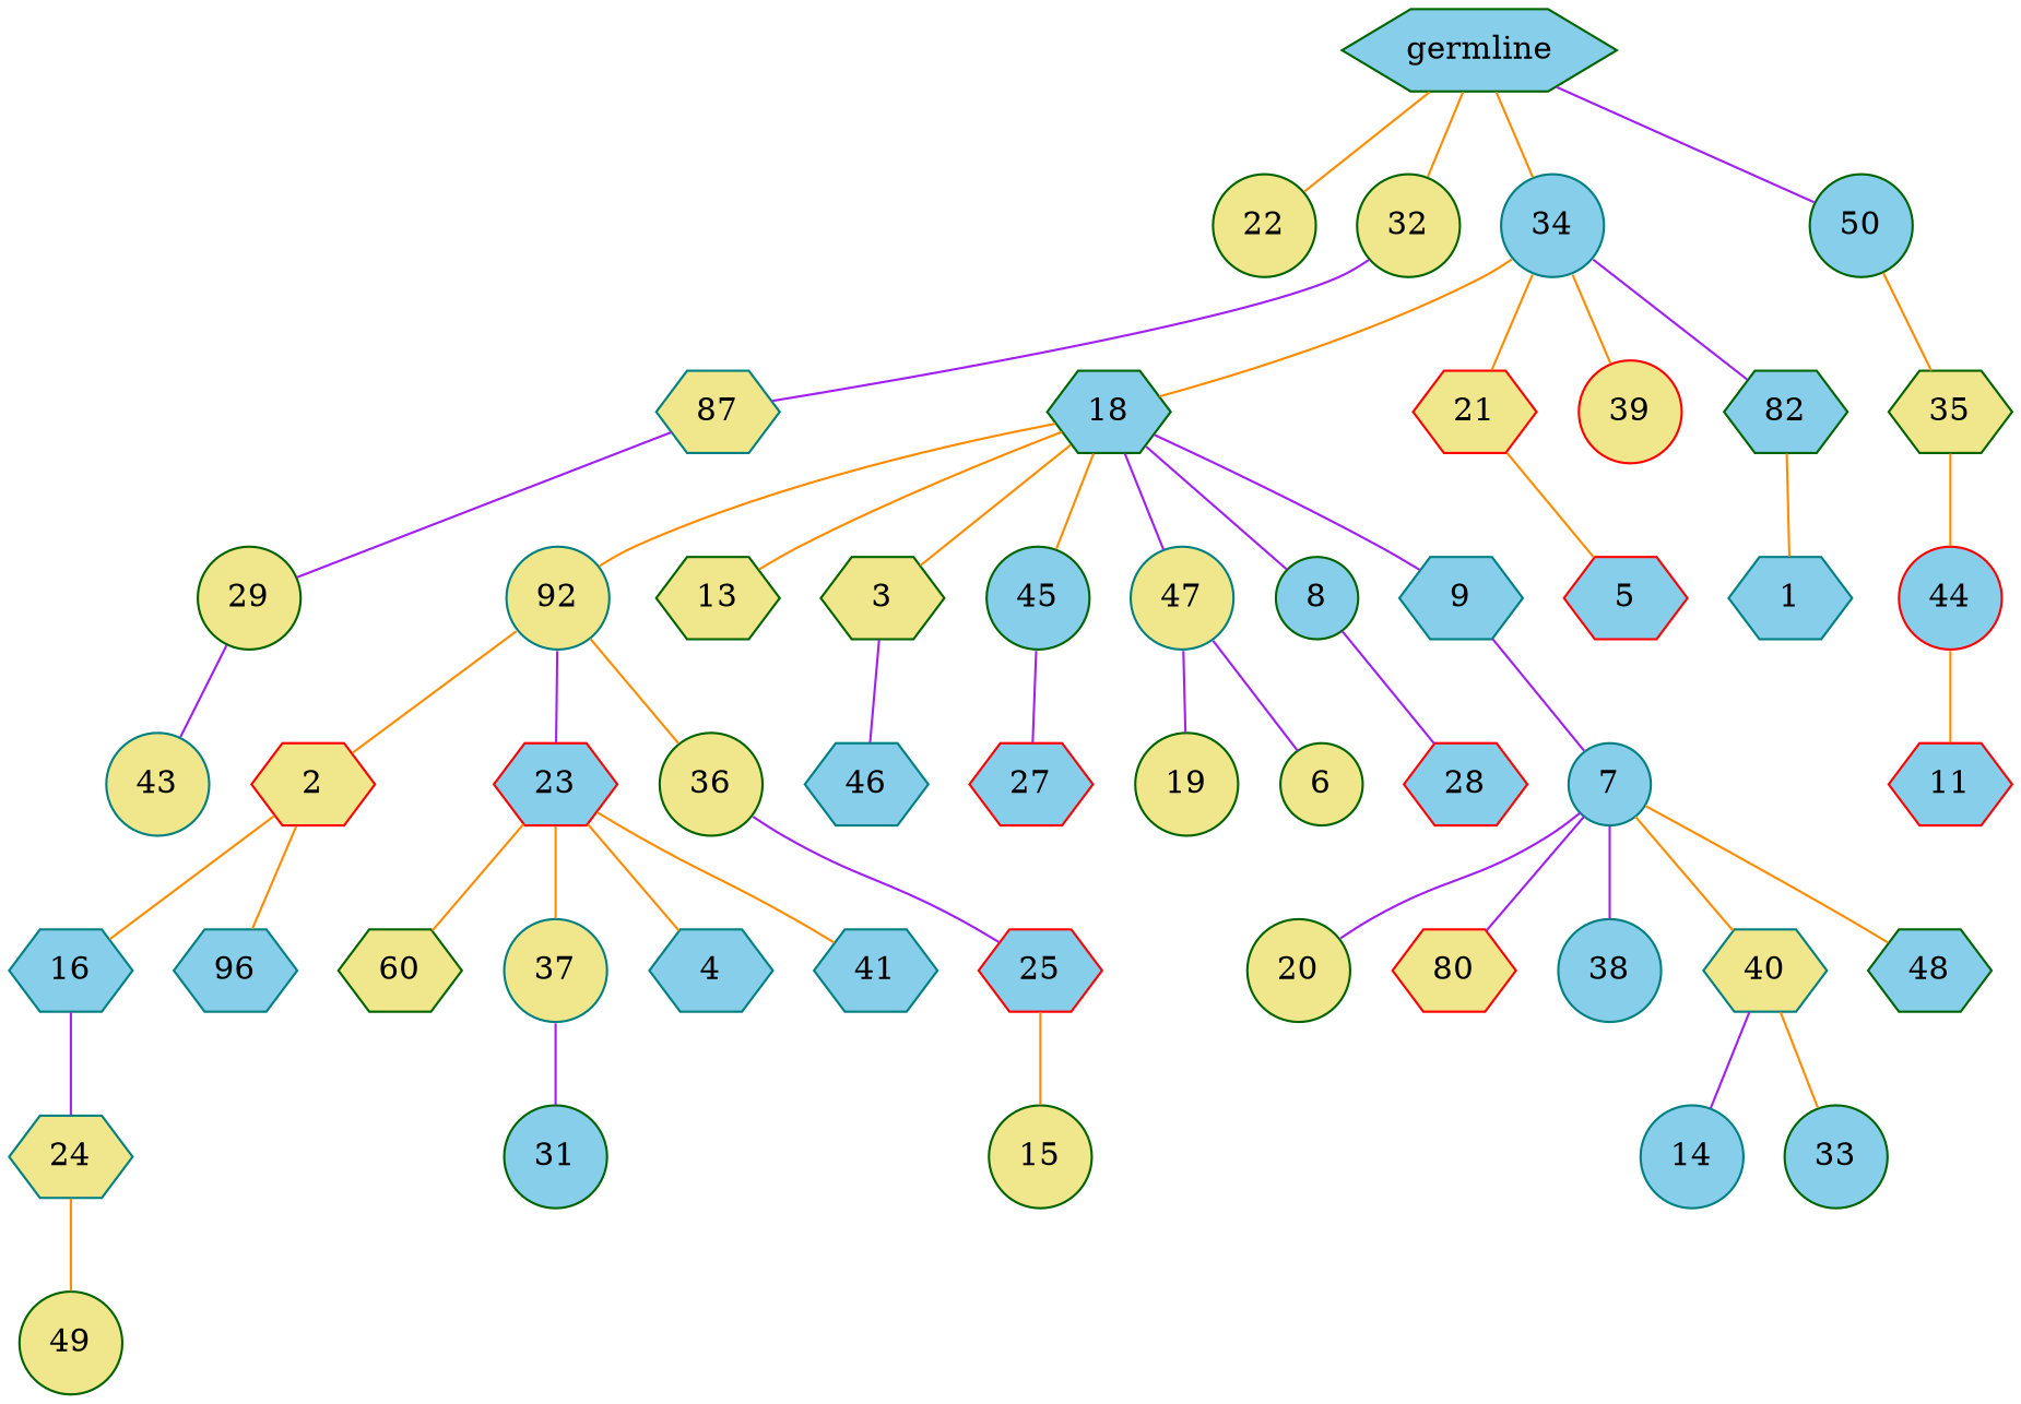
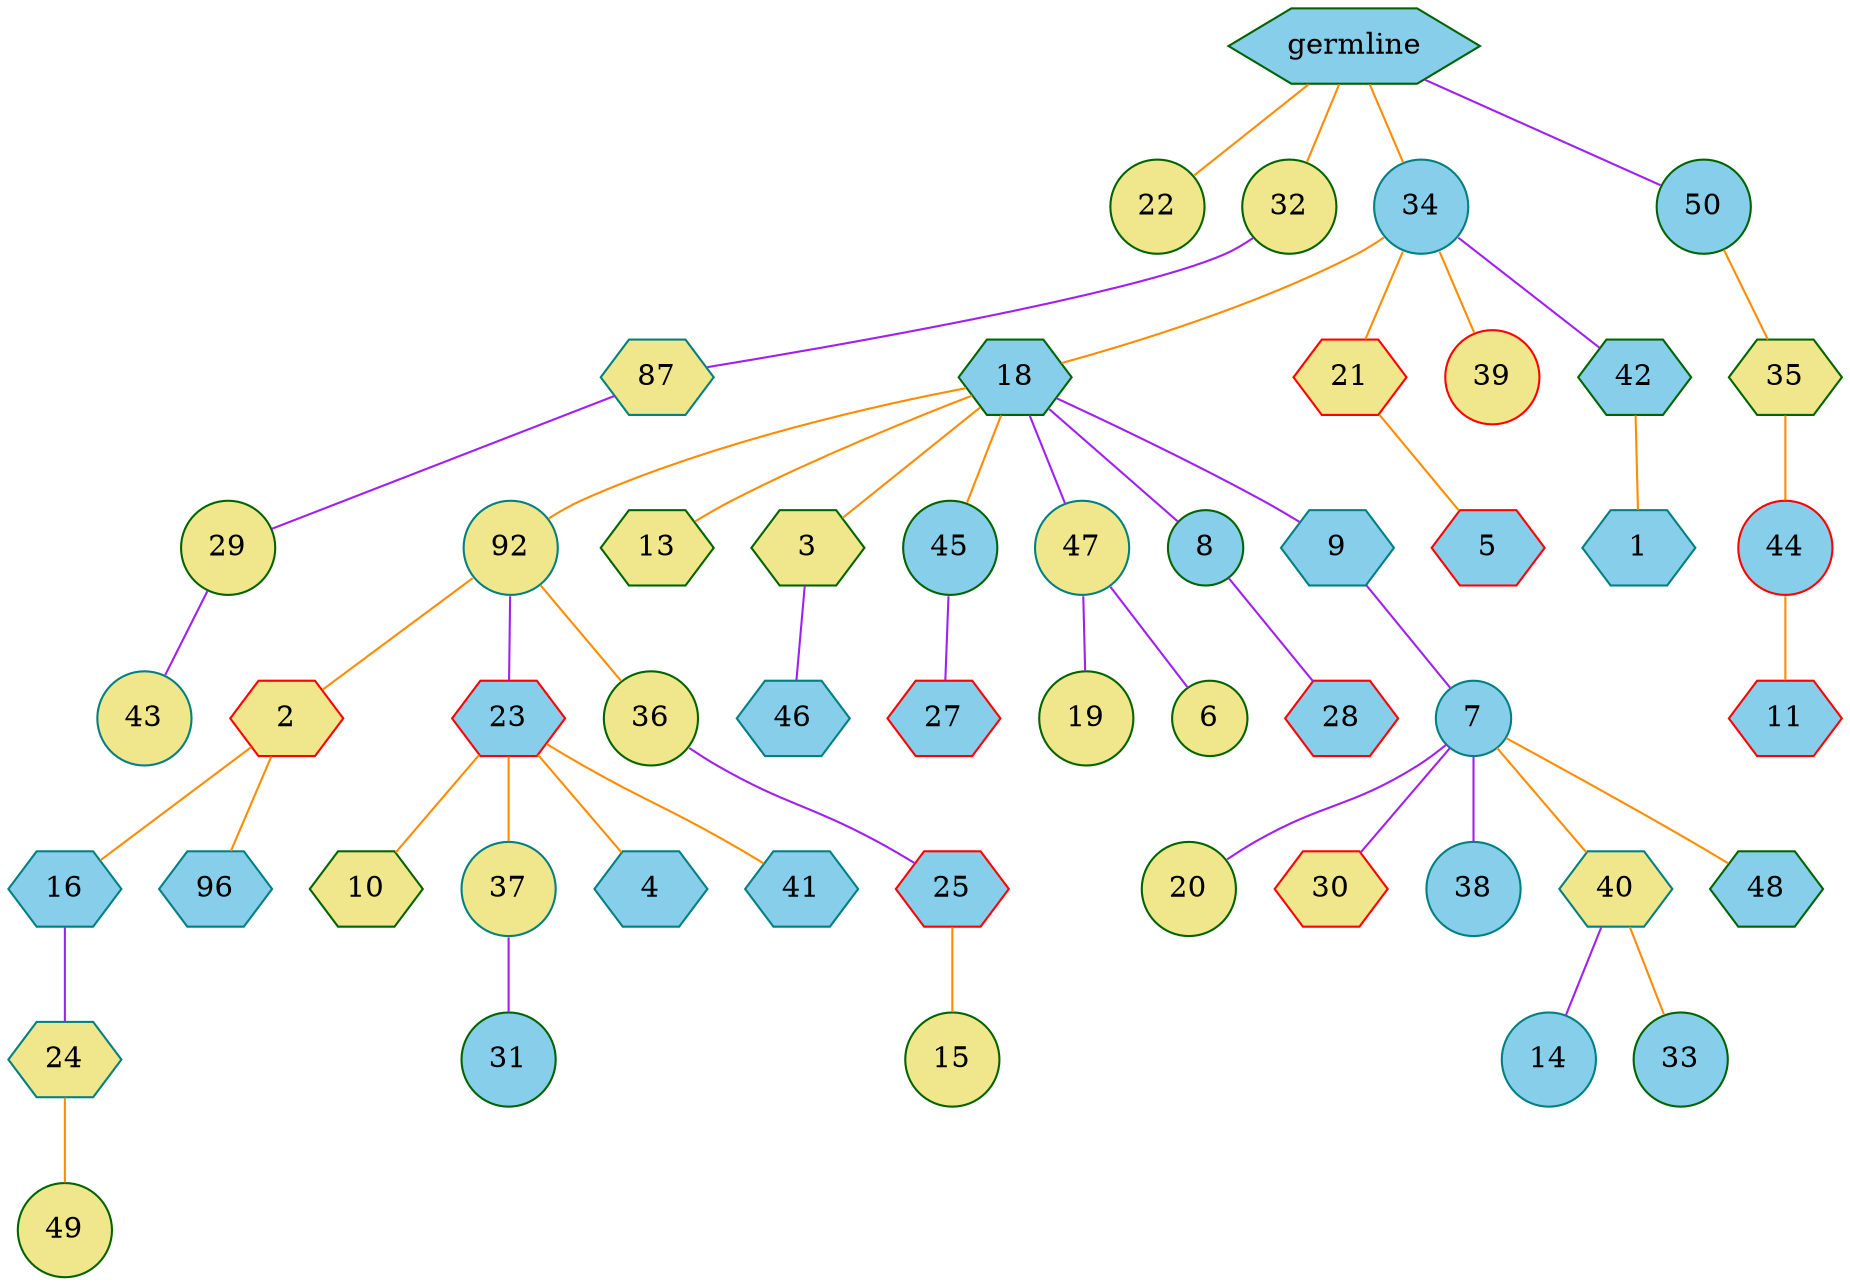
  graph {
    node [color=darkgreen fillcolor=skyblue shape=hexagon style=filled]
    edge [color=darkorange]
    n1 [label=germline]
    n2 [fillcolor=khaki label=22 shape=circle]
    n3 [fillcolor=khaki label=32 shape=circle]
    n4 [color=teal label=34 shape=circle]
    n5 [label=50 shape=circle]
    n6 [color=teal fillcolor=khaki label=87]
    n7 [label=18]
    n8 [color=red fillcolor=khaki label=21]
    n9 [color=red fillcolor=khaki label=39 shape=circle]
-   n10 [label=82]
+   n10 [label=42]
    n11 [fillcolor=khaki label=35]
    n12 [fillcolor=khaki label=29 shape=circle]
    n13 [color=teal fillcolor=khaki label=43 shape=circle]
    n14 [color=teal fillcolor=khaki label=92 shape=circle]
    n15 [fillcolor=khaki label=13]
    n16 [fillcolor=khaki label=3]
    n17 [label=45 shape=circle]
    n18 [color=teal fillcolor=khaki label=47 shape=circle]
    n19 [label=8 shape=circle]
    n20 [color=teal label=9]
    n21 [color=red label=5]
    n22 [color=teal label=1]
    n23 [color=red fillcolor=khaki label=2]
    n24 [color=red label=23]
    n25 [fillcolor=khaki label=36 shape=circle]
    n26 [color=teal label=46]
    n27 [color=red label=27]
    n28 [fillcolor=khaki label=19 shape=circle]
    n29 [fillcolor=khaki label=6 shape=circle]
    n30 [color=red label=28]
    n31 [color=teal label=7 shape=circle]
    n32 [color=teal label=16]
    n33 [color=teal label=96]
-   n34 [fillcolor=khaki label=60]
+   n34 [fillcolor=khaki label=10]
    n35 [color=teal fillcolor=khaki label=37 shape=circle]
    n36 [color=teal label=4]
    n37 [color=teal label=41]
    n38 [color=red label=25]
    n39 [color=teal fillcolor=khaki label=24]
    n40 [fillcolor=khaki label=49 shape=circle]
    n41 [label=31 shape=circle]
    n42 [fillcolor=khaki label=15 shape=circle]
    n43 [fillcolor=khaki label=20 shape=circle]
-   n44 [color=red fillcolor=khaki label=80]
+   n44 [color=red fillcolor=khaki label=30]
    n45 [color=teal label=38 shape=circle]
    n46 [color=teal fillcolor=khaki label=40]
    n47 [label=48]
    n48 [color=teal label=14 shape=circle]
    n49 [label=33 shape=circle]
    n50 [color=red label=44 shape=circle]
    n51 [color=red label=11]
    n1 -- n2
    n1 -- n3
    n1 -- n4
    n1 -- n5 [color=purple]
    n3 -- n6 [color=purple]
    n4 -- n7
    n4 -- n8
    n4 -- n9
    n4 -- n10 [color=purple]
    n5 -- n11
    n6 -- n12 [color=purple]
    n7 -- n14
    n7 -- n15
    n7 -- n16
    n7 -- n17
    n7 -- n18 [color=purple]
    n7 -- n19 [color=purple]
    n7 -- n20 [color=purple]
    n8 -- n21
    n10 -- n22
    n11 -- n50
    n12 -- n13 [color=purple]
    n14 -- n23
    n14 -- n24 [color=purple]
    n14 -- n25
    n16 -- n26 [color=purple]
    n17 -- n27 [color=purple]
    n18 -- n28 [color=purple]
    n18 -- n29 [color=purple]
    n19 -- n30 [color=purple]
    n20 -- n31 [color=purple]
    n23 -- n32
    n23 -- n33
    n24 -- n34
    n24 -- n35
    n24 -- n36
    n24 -- n37
    n25 -- n38 [color=purple]
    n31 -- n43 [color=purple]
    n31 -- n44 [color=purple]
    n31 -- n45 [color=purple]
    n31 -- n46
    n31 -- n47
    n32 -- n39 [color=purple]
    n35 -- n41 [color=purple]
    n38 -- n42
    n39 -- n40
    n46 -- n48 [color=purple]
    n46 -- n49
    n50 -- n51
  }
